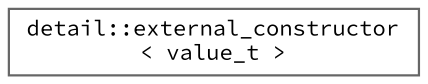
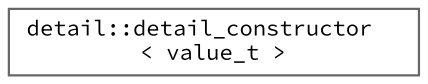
  digraph {
    rankdir=LR
    fontname="Source Code Pro"
-   n1 [color=grey40 fillcolor=white fontname="Source Code Pro" fontsize=10 height=0.2 label="detail::external_constructor\l\< value_t \>" shape=box style=filled width=0.4]
+   n1 [color=grey40 fillcolor=white fontname="Source Code Pro" fontsize=10 height=0.2 label="detail::detail_constructor\l\< value_t \>" shape=box style=filled width=0.4]
  }
